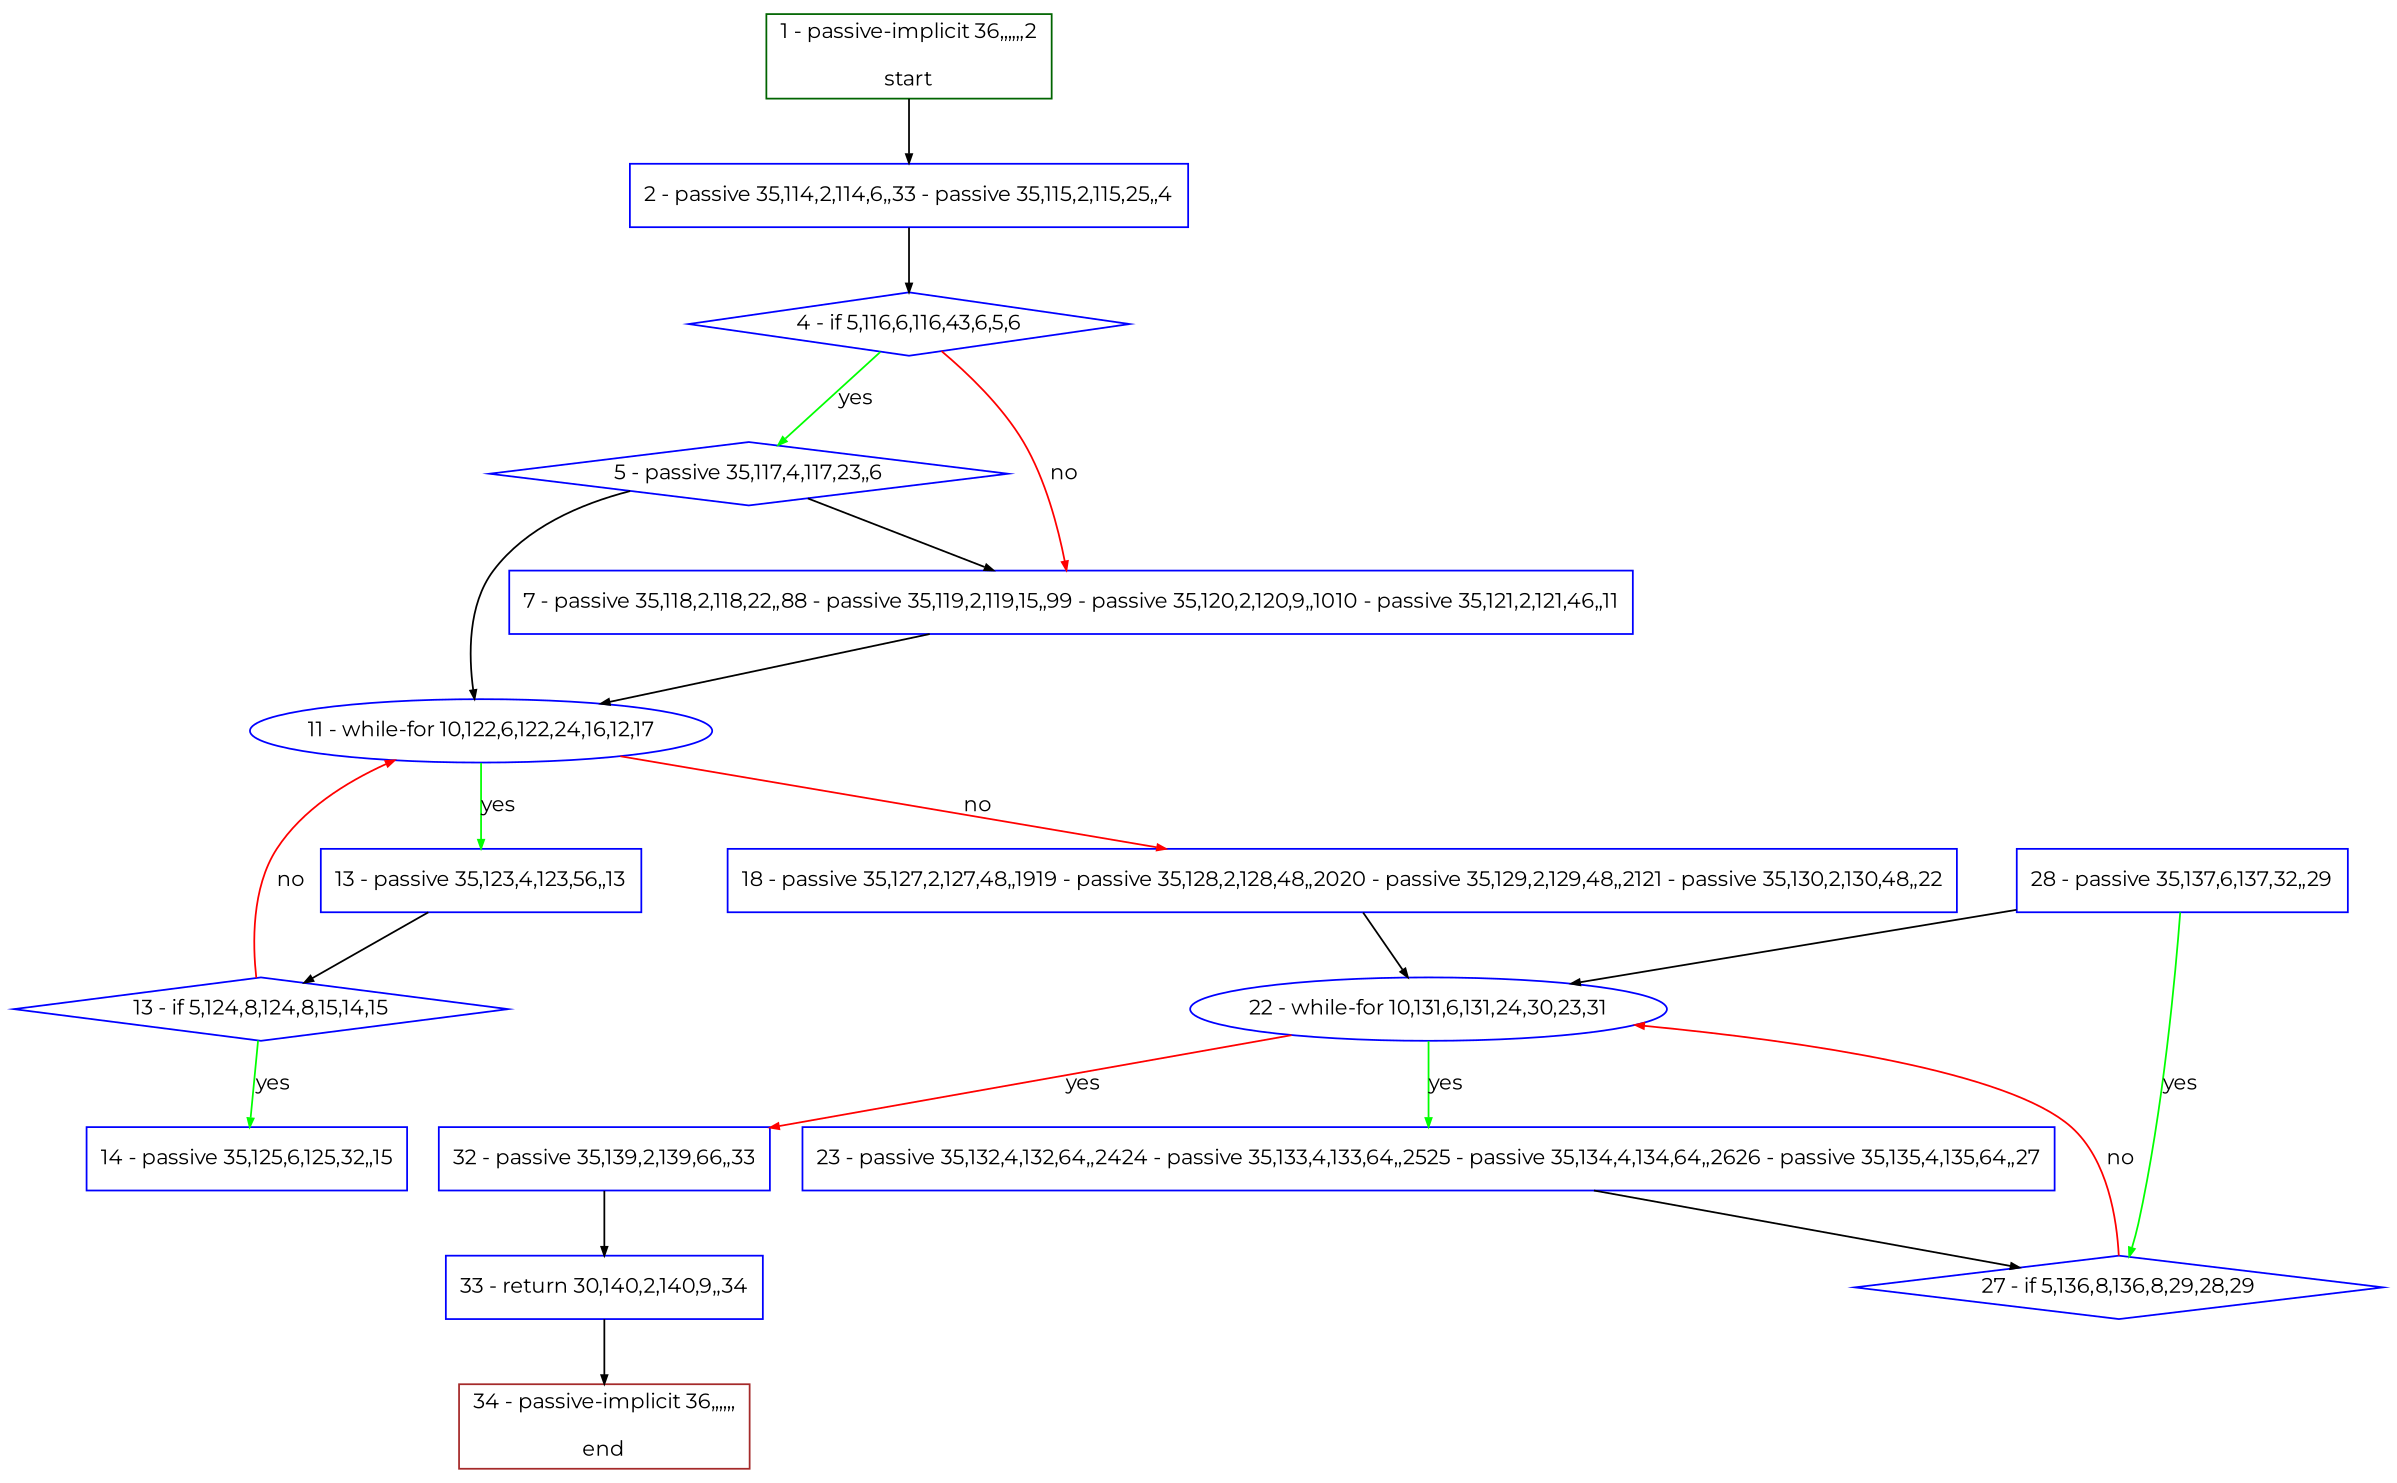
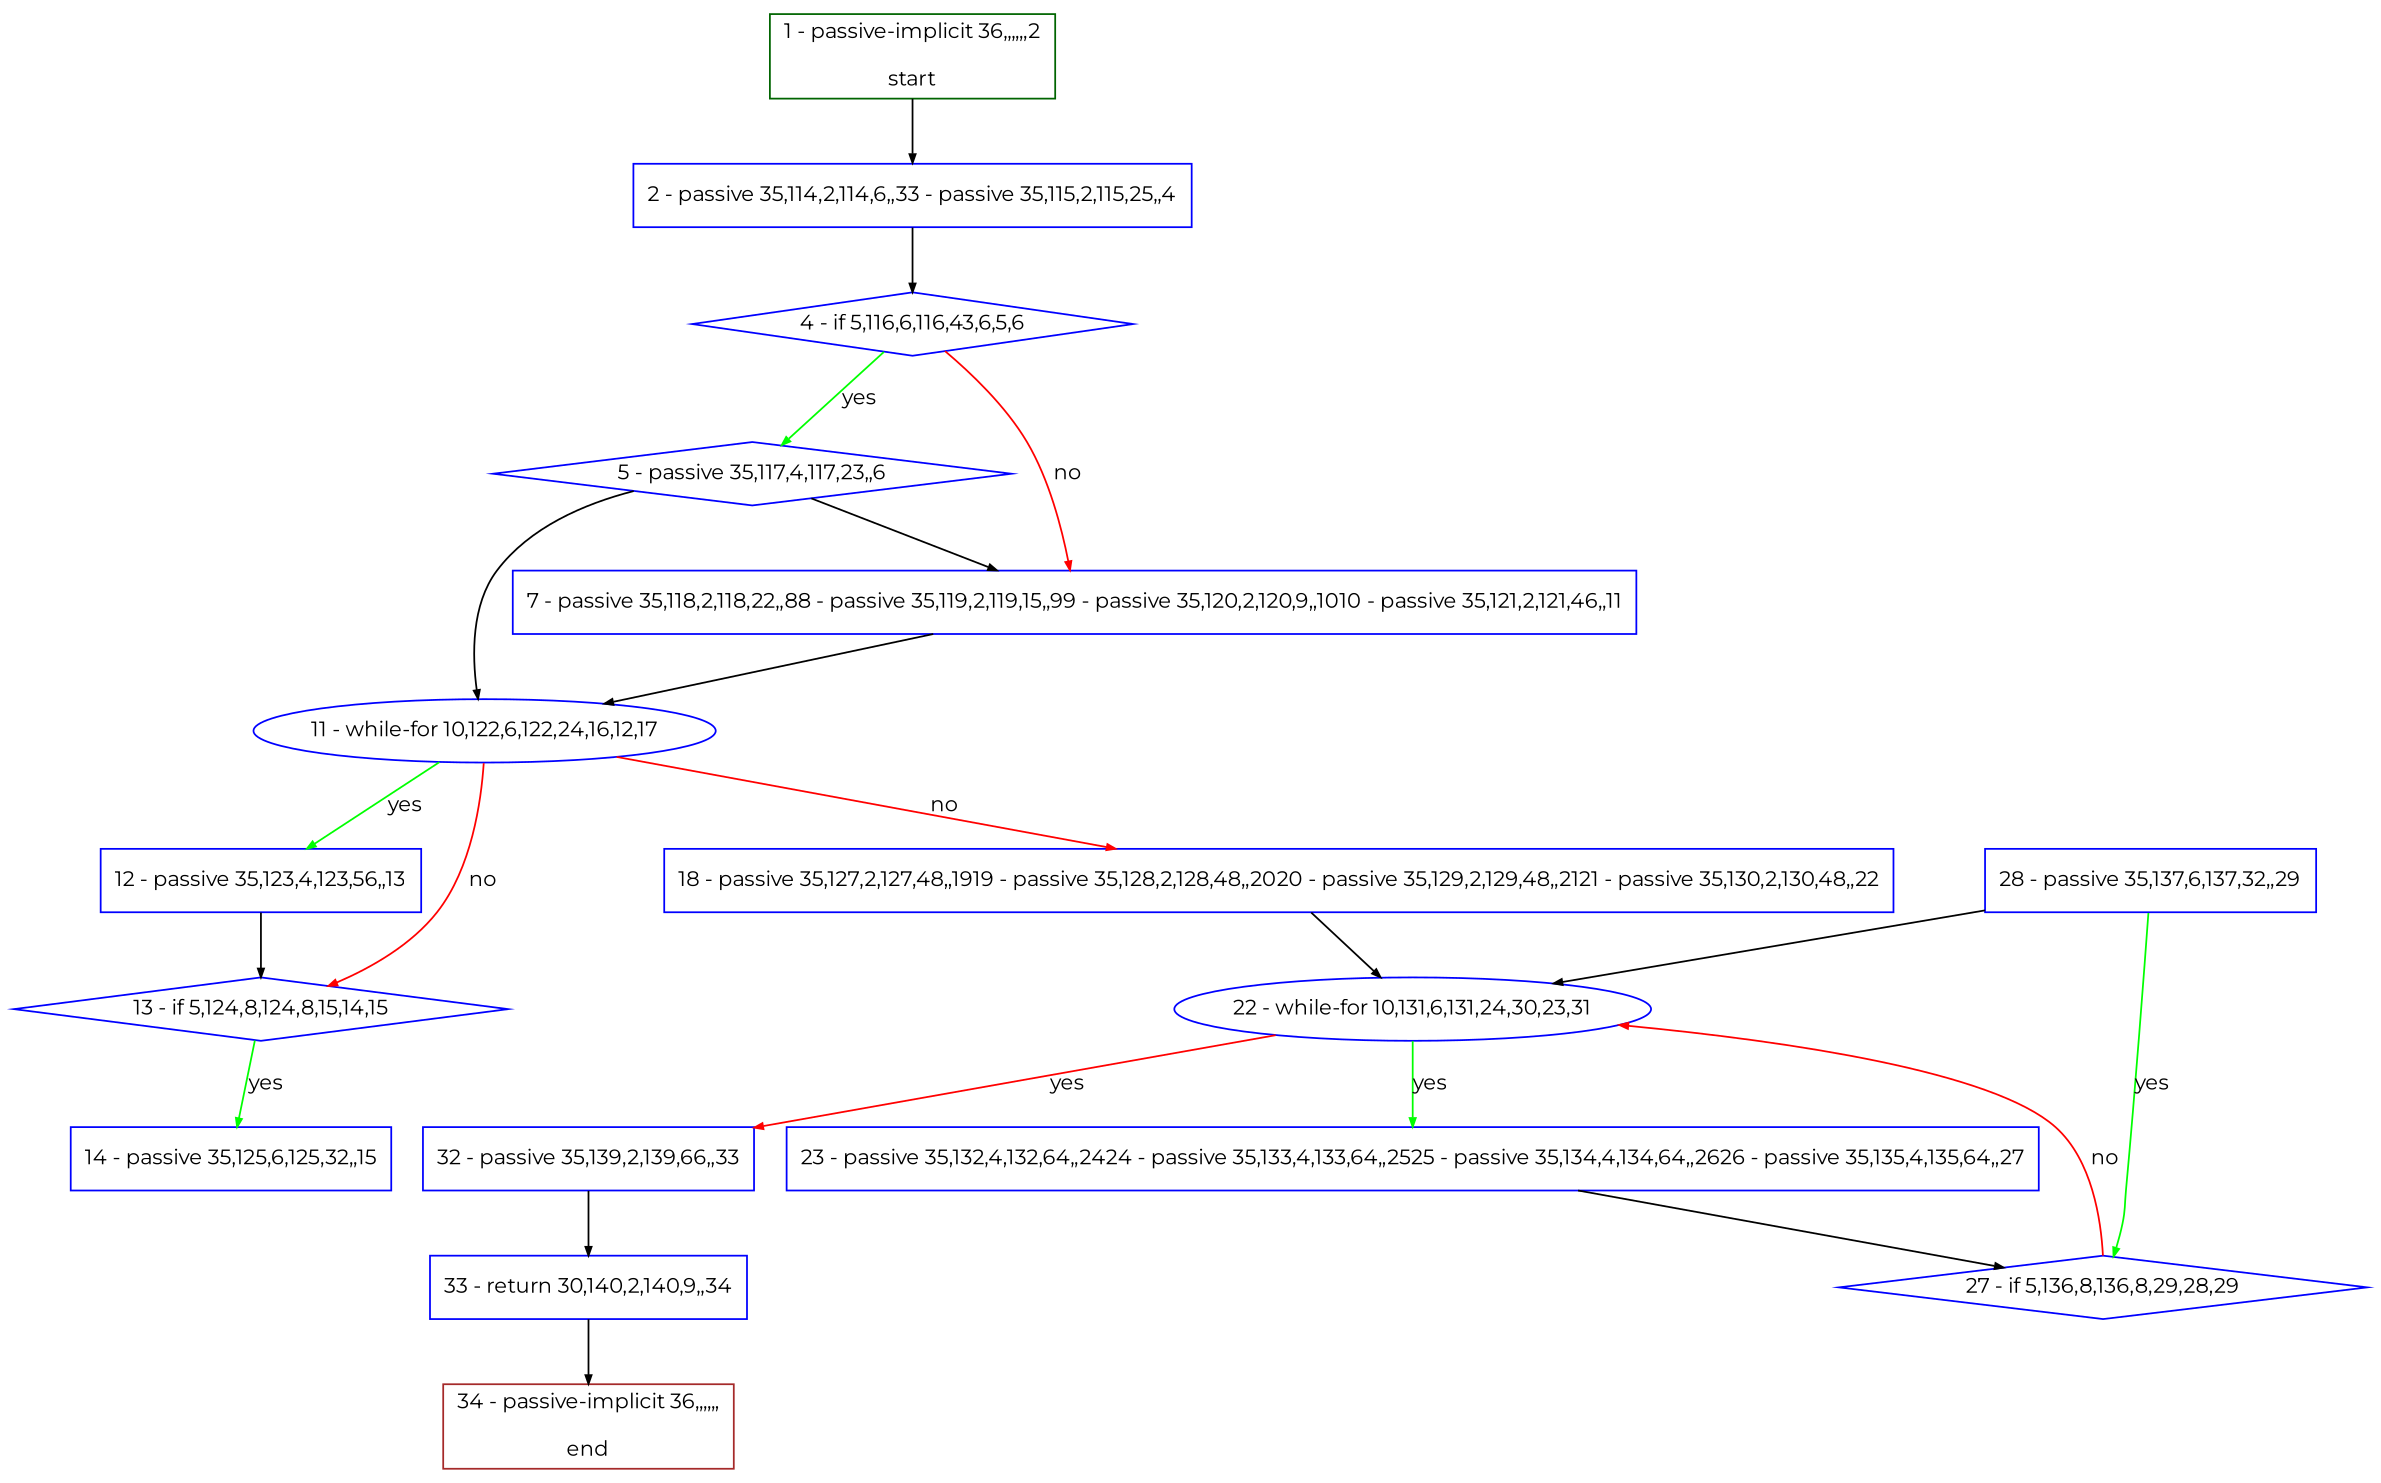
  digraph {
    bgcolor=white
    compound=true
    fillcolor="#FFFFCC"
    fontname=Montserrat
    fontsize=12
    pack=true
    packmode=clust
    style="rounded,filled"
    node [color="#0000ff" compound=true fillcolor="#ffffff" fixedsize=false fontname=Montserrat fontsize=12 node_initialized=no shape=box style=filled]
    edge [arrowhead=normal arrowsize=0.5 arrowtail=none color="#000000" compound=true dir=forward fontcolor=black fontname=Montserrat fontsize=12]
    n1 [label="2 - passive 35,114,2,114,6,,33 - passive 35,115,2,115,25,,4"]
    n2 [label="4 - if 5,116,6,116,43,6,5,6" shape=diamond]
    n3 [label="5 - passive 35,117,4,117,23,,6" shape=diamond]
    n4 [label="7 - passive 35,118,2,118,22,,88 - passive 35,119,2,119,15,,99 - passive 35,120,2,120,9,,1010 - passive 35,121,2,121,46,,11"]
    n5 [color="#006400" label="1 - passive-implicit 36,,,,,,2\n\nstart"]
    n6 [label="11 - while-for 10,122,6,122,24,16,12,17" shape=oval]
-   n7 [label="13 - passive 35,123,4,123,56,,13"]
+   n7 [label="12 - passive 35,123,4,123,56,,13"]
    n8 [label="18 - passive 35,127,2,127,48,,1919 - passive 35,128,2,128,48,,2020 - passive 35,129,2,129,48,,2121 - passive 35,130,2,130,48,,22"]
    n9 [label="13 - if 5,124,8,124,8,15,14,15" shape=diamond]
    n10 [label="22 - while-for 10,131,6,131,24,30,23,31" shape=oval]
    n11 [label="14 - passive 35,125,6,125,32,,15"]
    n12 [label="23 - passive 35,132,4,132,64,,2424 - passive 35,133,4,133,64,,2525 - passive 35,134,4,134,64,,2626 - passive 35,135,4,135,64,,27"]
    n13 [label="32 - passive 35,139,2,139,66,,33"]
    n14 [label="27 - if 5,136,8,136,8,29,28,29" shape=diamond]
    n15 [label="33 - return 30,140,2,140,9,,34"]
    n16 [color="#a52a2a" label="34 - passive-implicit 36,,,,,,\n\nend"]
    n17 [label="28 - passive 35,137,6,137,32,,29"]
    n1 -> n2
    n2 -> n3 [color="#00ff00" label=yes]
    n2 -> n4 [color="#ff0000" label=no]
    n3 -> n4
    n3 -> n6
    n4 -> n6
    n5 -> n1
    n6 -> n7 [color="#00ff00" label=yes]
    n6 -> n8 [color="#ff0000" label=no]
    n7 -> n9
    n8 -> n10
-   n9 -> n6 [color="#ff0000" label=no]
+   n6 -> n9 [color="#ff0000" label=no]
    n9 -> n11 [color="#00ff00" label=yes]
    n10 -> n12 [color="#00ff00" label=yes]
    n10 -> n13 [color="#ff0000" label=yes]
    n12 -> n14
    n13 -> n15
    n14 -> n10 [color="#ff0000" label=no]
    n15 -> n16
    n17 -> n10
    n17 -> n14 [color="#00ff00" label=yes]
  }
